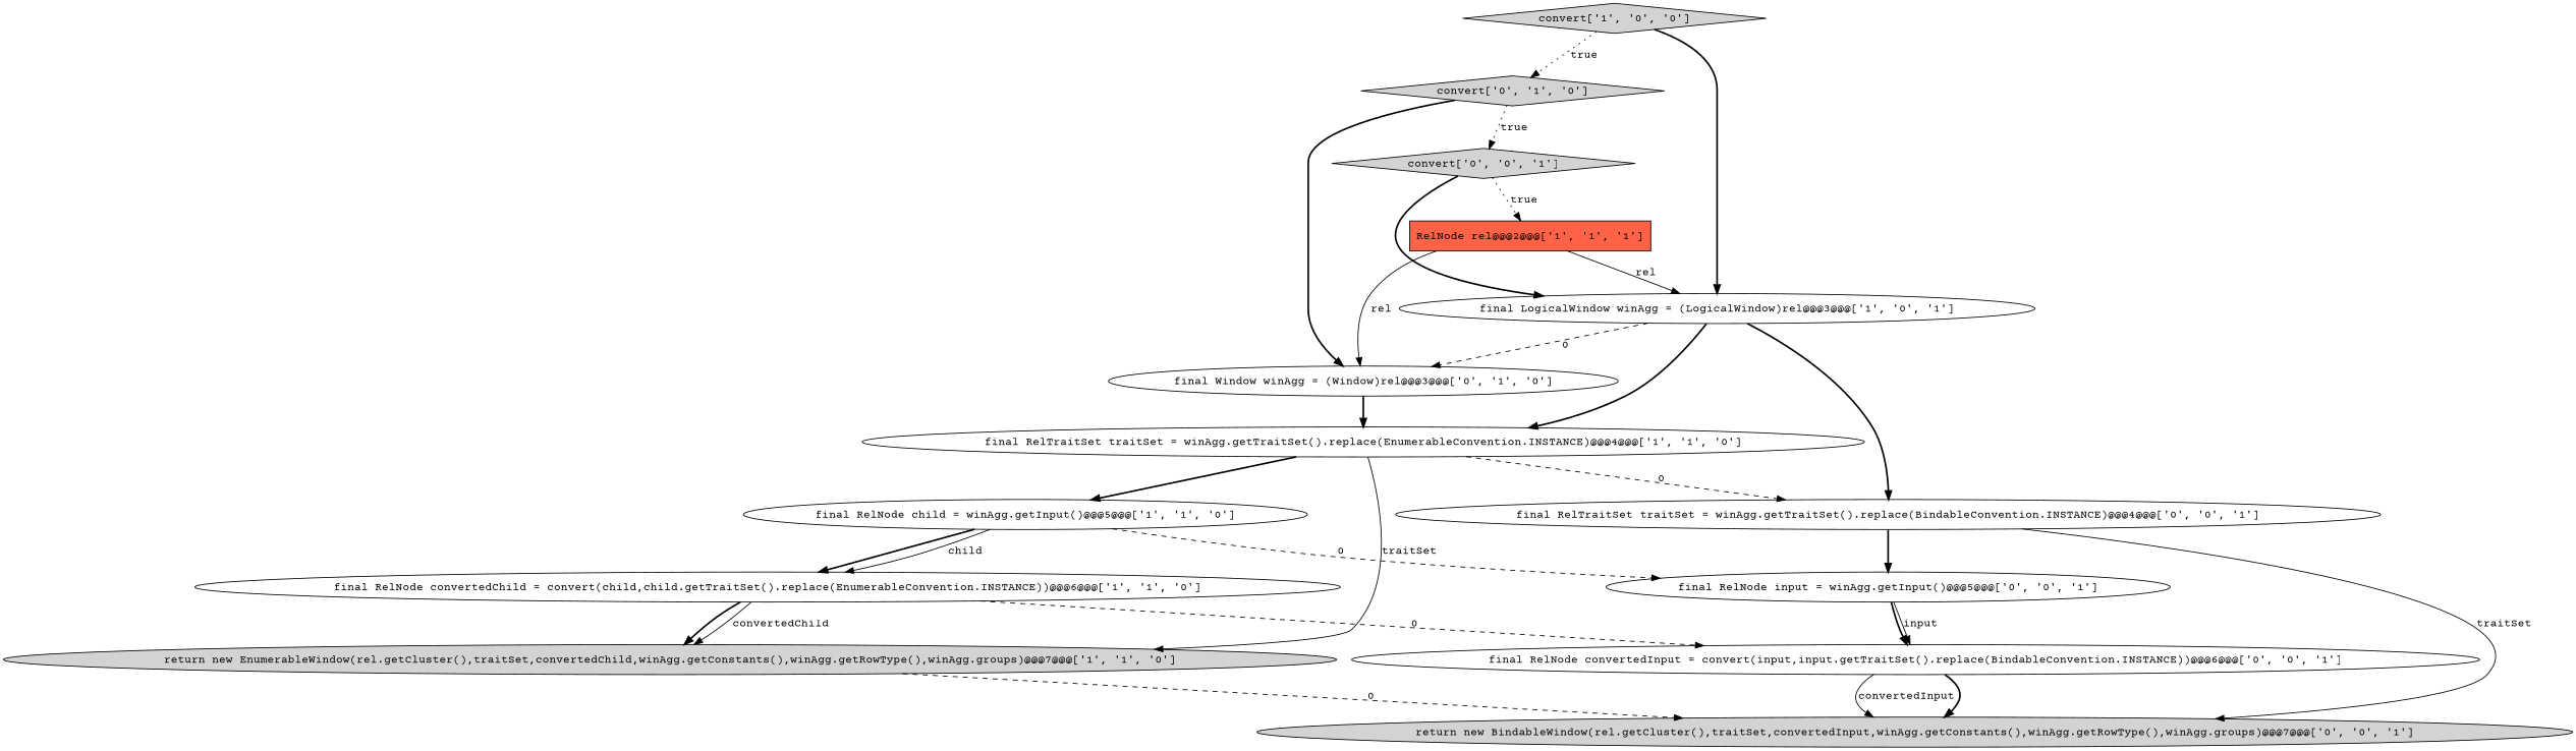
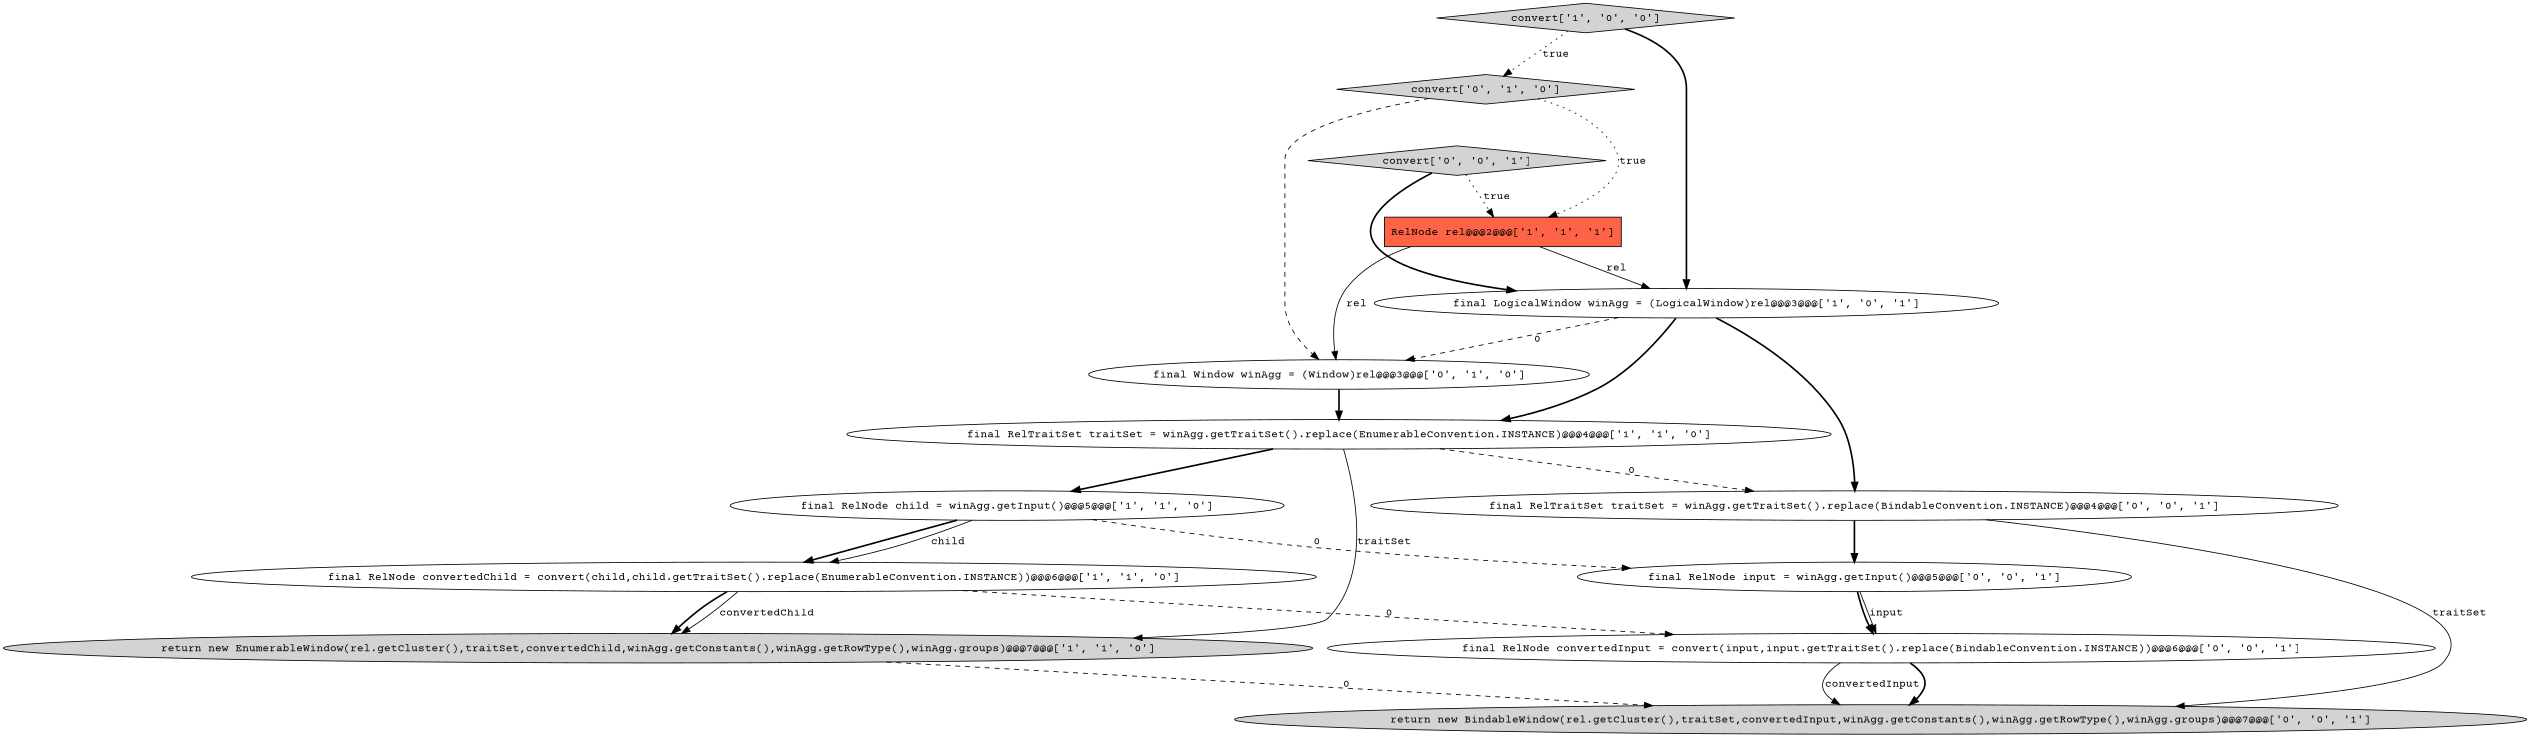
  digraph {
    fontname="Courier Prime"
    node [fillcolor=white fontname="Courier Prime" shape=ellipse style=filled]
    edge [fontname="Courier Prime" style=bold]
    n1 [label="final LogicalWindow winAgg = (LogicalWindow)rel@@@3@@@['1', '0', '1']"]
    n2 [label="final Window winAgg = (Window)rel@@@3@@@['0', '1', '0']"]
    n3 [label="final RelTraitSet traitSet = winAgg.getTraitSet().replace(EnumerableConvention.INSTANCE)@@@4@@@['1', '1', '0']"]
    n4 [label="final RelTraitSet traitSet = winAgg.getTraitSet().replace(BindableConvention.INSTANCE)@@@4@@@['0', '0', '1']"]
    n5 [label="final RelNode child = winAgg.getInput()@@@5@@@['1', '1', '0']"]
    n6 [fillcolor=lightgray label="return new EnumerableWindow(rel.getCluster(),traitSet,convertedChild,winAgg.getConstants(),winAgg.getRowType(),winAgg.groups)@@@7@@@['1', '1', '0']"]
    n7 [label="final RelNode input = winAgg.getInput()@@@5@@@['0', '0', '1']"]
    n8 [fillcolor=lightgray label="return new BindableWindow(rel.getCluster(),traitSet,convertedInput,winAgg.getConstants(),winAgg.getRowType(),winAgg.groups)@@@7@@@['0', '0', '1']"]
    n9 [fillcolor=tomato label="RelNode rel@@@2@@@['1', '1', '1']" shape=box]
    n10 [fillcolor=lightgray label="convert['0', '0', '1']" shape=diamond]
    n11 [fillcolor=lightgray label="convert['1', '0', '0']" shape=diamond]
    n12 [fillcolor=lightgray label="convert['0', '1', '0']" shape=diamond]
    n13 [label="final RelNode convertedChild = convert(child,child.getTraitSet().replace(EnumerableConvention.INSTANCE))@@@6@@@['1', '1', '0']"]
    n14 [label="final RelNode convertedInput = convert(input,input.getTraitSet().replace(BindableConvention.INSTANCE))@@@6@@@['0', '0', '1']"]
    n1 -> n2 [label=0 style=dashed]
    n1 -> n3
    n1 -> n4
    n2 -> n3
    n3 -> n4 [label=0 style=dashed]
    n3 -> n5
    n3 -> n6 [label=traitSet style=solid]
    n4 -> n7
    n4 -> n8 [label=traitSet style=solid]
    n5 -> n7 [label=0 style=dashed]
    n5 -> n13
    n5 -> n13 [label=child style=solid]
    n6 -> n8 [label=0 style=dashed]
    n7 -> n14
    n7 -> n14 [label=input style=solid]
    n9 -> n1 [label=rel style=solid]
    n9 -> n2 [label=rel style=solid]
    n10 -> n1
    n10 -> n9 [label=true style=dotted]
    n11 -> n1
    n11 -> n12 [label=true style=dotted]
-   n12 -> n2
-   n12 -> n10 [label=true style=dotted]
+   n12 -> n2 [style=dashed]
+   n12 -> n9 [label=true style=dotted]
    n13 -> n6 [label=convertedChild style=solid]
    n13 -> n6
    n13 -> n14 [label=0 style=dashed]
    n14 -> n8
    n14 -> n8 [label=convertedInput style=solid]
  }
